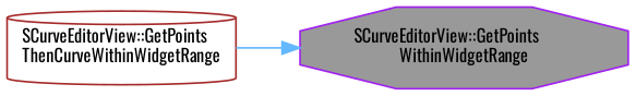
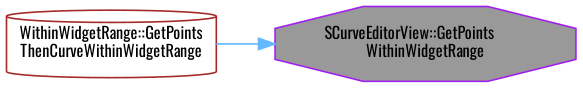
  digraph {
    rankdir=RL
    fontname=Oswald
    node [fontname=Oswald fontsize=10 style=filled]
    n1 [color=purple fillcolor=grey60 fontcolor=black height=0.2 label="SCurveEditorView::GetPoints\lWithinWidgetRange" shape=octagon width=0.4]
-   n2 [color=brown fillcolor=white height=0.2 label="SCurveEditorView::GetPoints\lThenCurveWithinWidgetRange" shape=cylinder width=0.4]
+   n2 [color=brown fillcolor=white height=0.2 label="WithinWidgetRange::GetPoints\lThenCurveWithinWidgetRange" shape=cylinder width=0.4]
    n1 -> n2 [color=steelblue1 dir=back fontname=Oswald fontsize=10 labelfontname=Helvetica labelfontsize=10 style=solid]
  }
